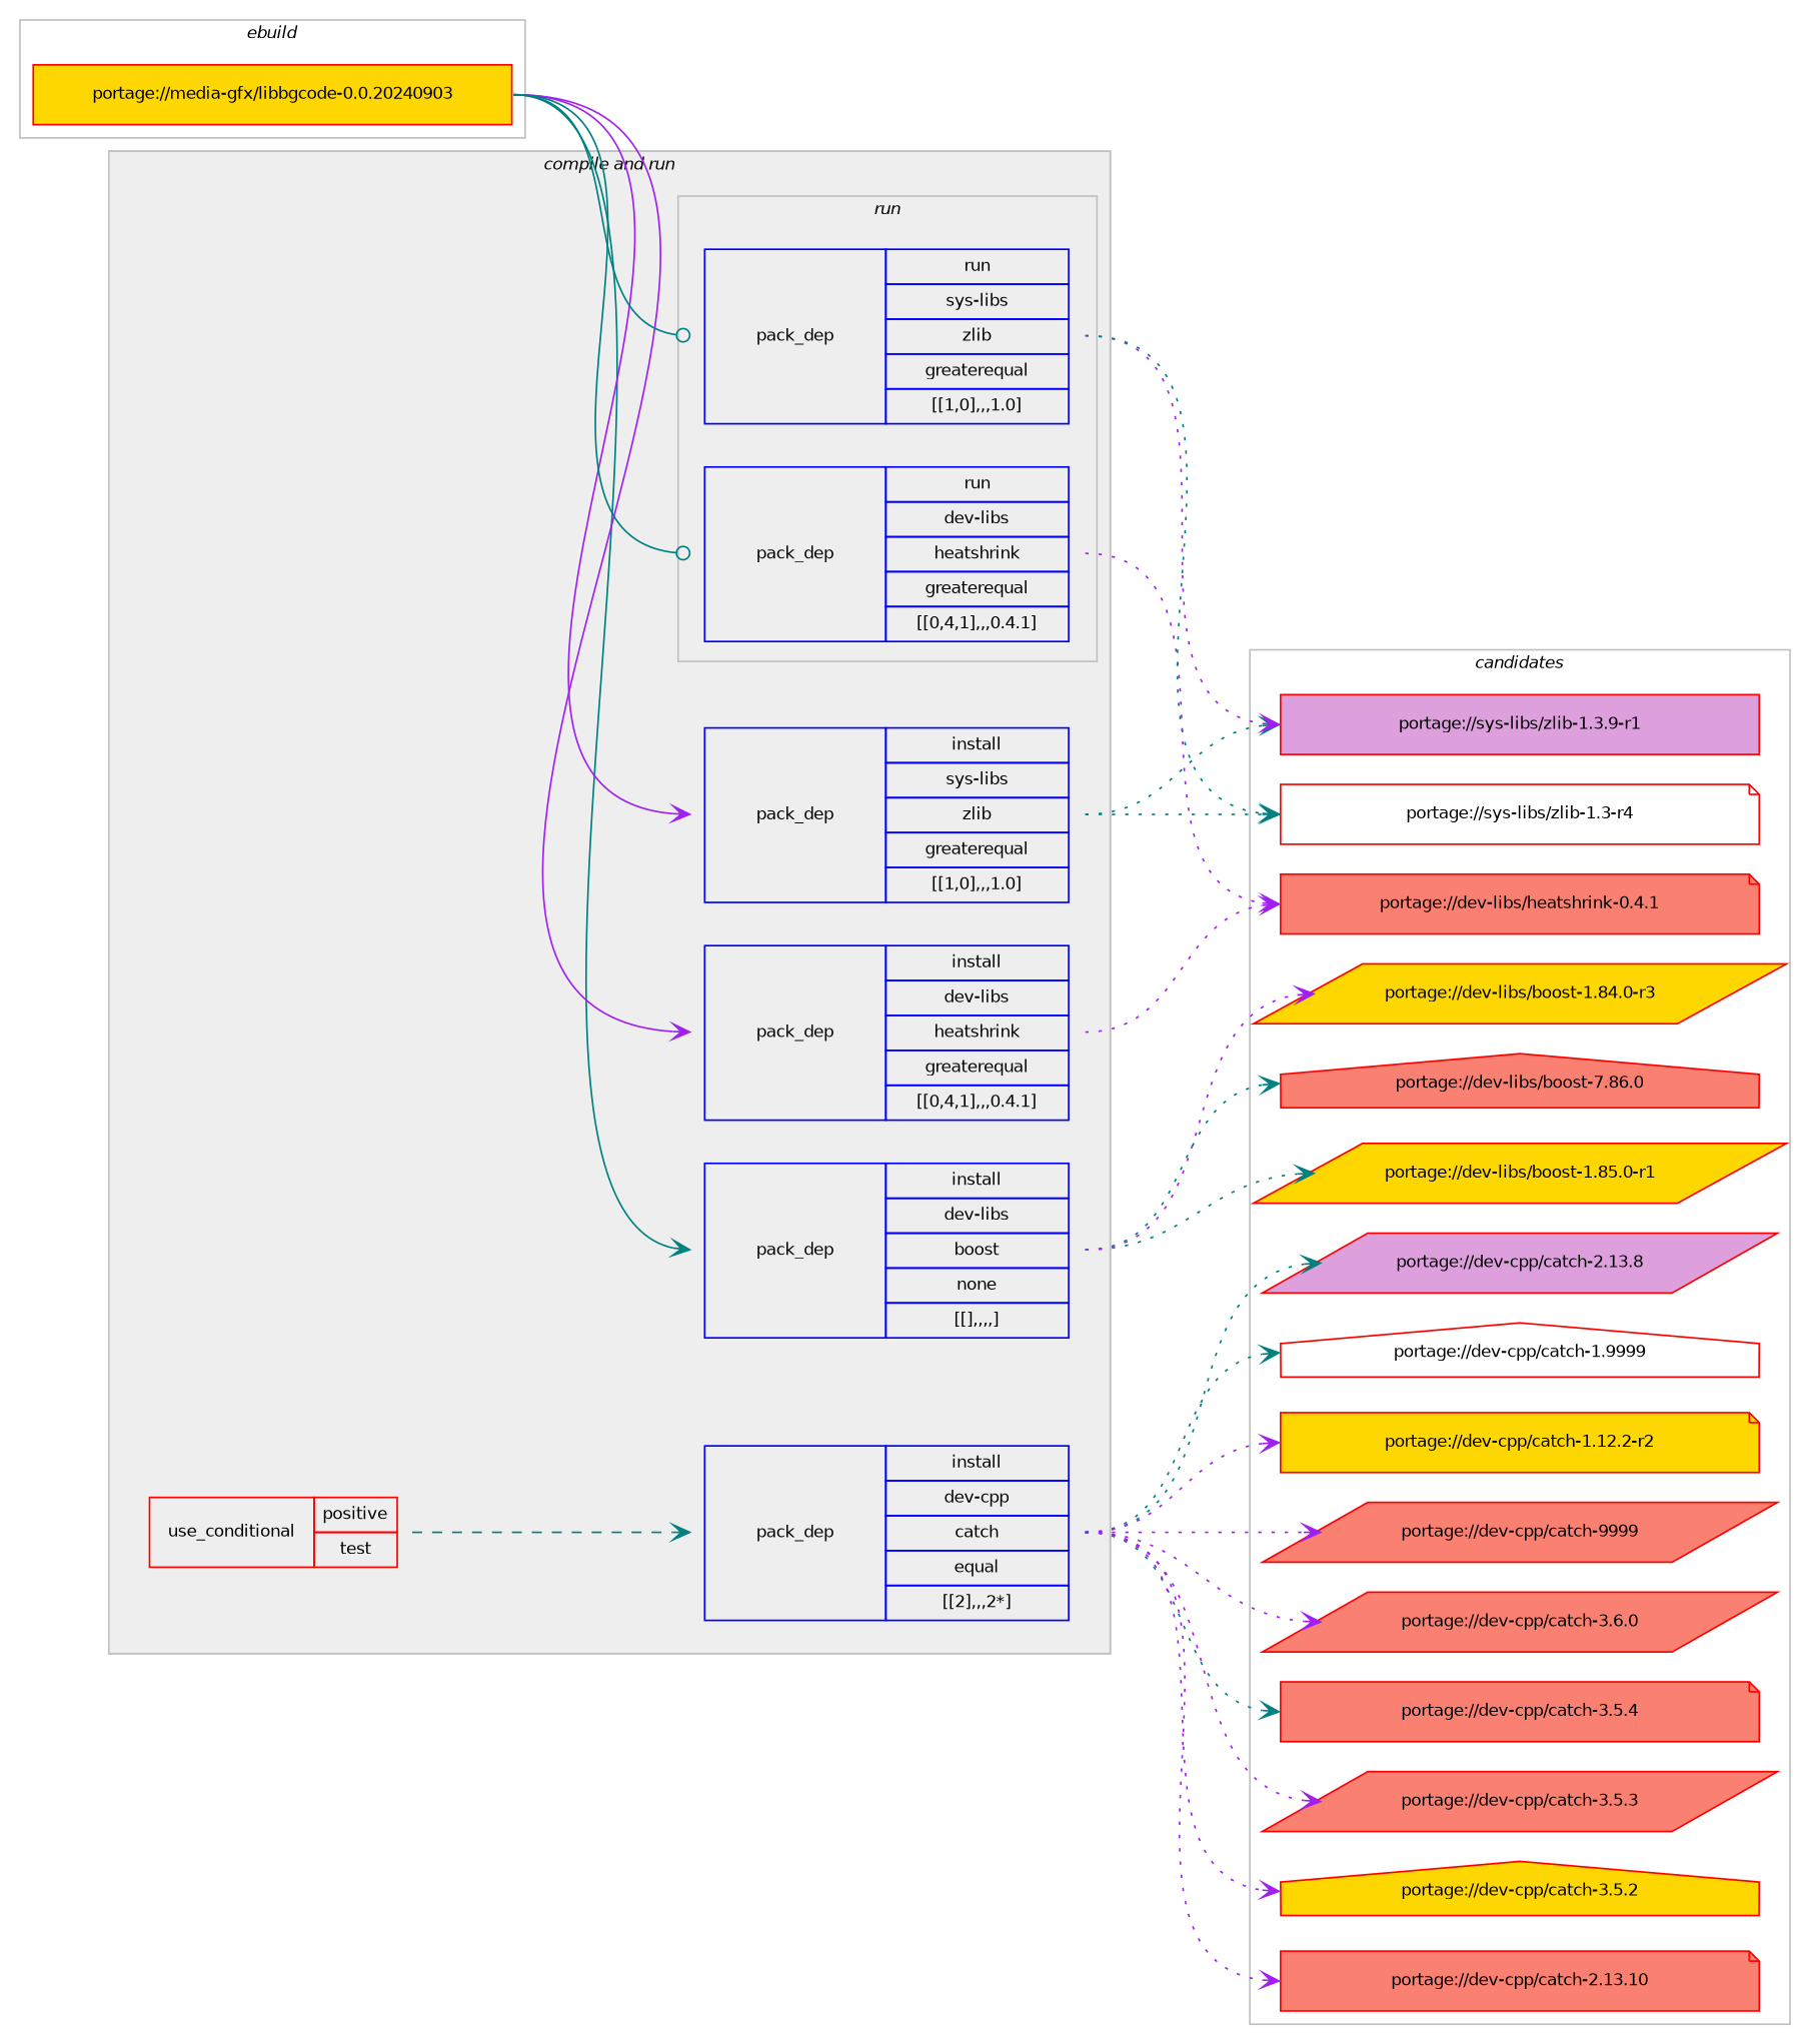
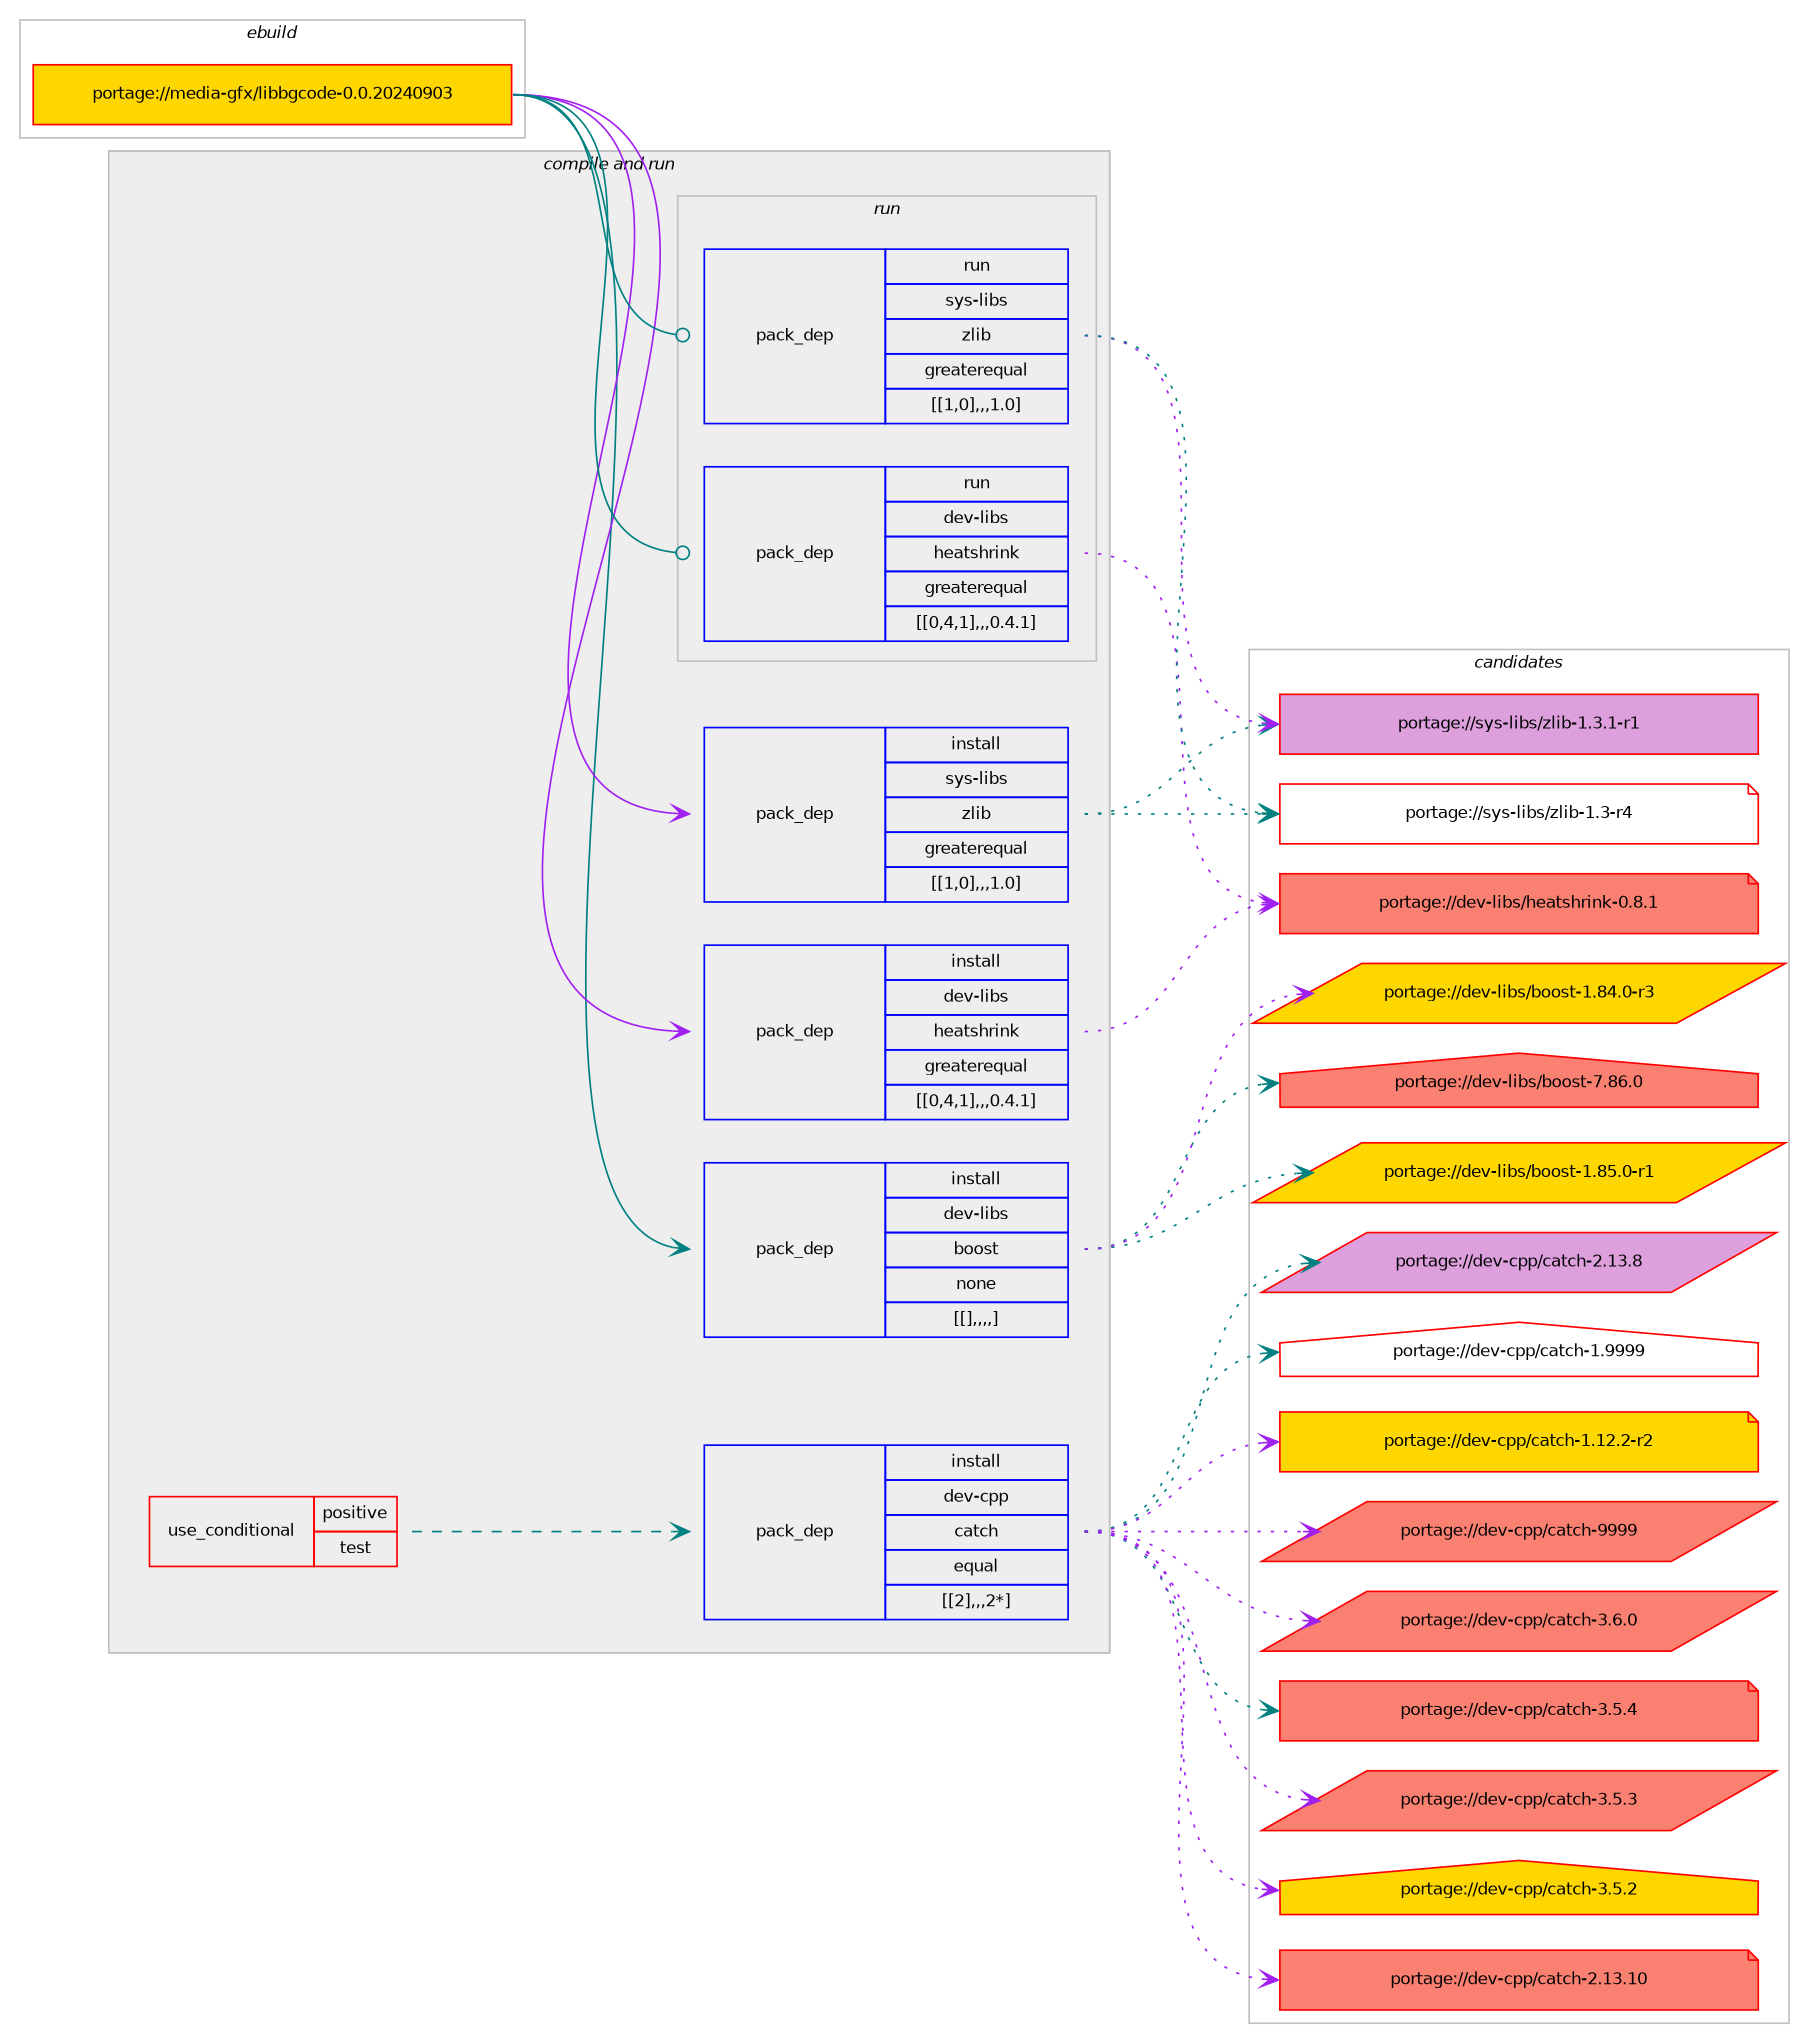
  digraph {
    compound=true
    concentrate=true
    fontname=Helvetica
    fontsize=10
    newrank=true
    rankdir=LR
    ranksep=1.5
    node [color=red fontname=Helvetica fontsize=10 shape=none style=filled]
    edge [arrowhead=vee color=teal headport=w style=dotted tailport=e weight=100]
    n1 [fillcolor=gold label="portage://media-gfx/libbgcode-0.0.20240903" shape=box width=4]
    n2 [color=blue label=<<TABLE BORDER="0" CELLBORDER="1" CELLSPACING="0" CELLPADDING="4" WIDTH="220"><TR><TD ROWSPAN="6" CELLPADDING="30">pack_dep</TD></TR><TR><TD WIDTH="110">install</TD></TR><TR><TD>dev-cpp</TD></TR><TR><TD>catch</TD></TR><TR><TD>equal</TD></TR><TR><TD>[[2],,,2*]</TD></TR></TABLE>> style=""]
    n3 [label=<<TABLE BORDER="0" CELLBORDER="1" CELLSPACING="0" CELLPADDING="4"><TR><TD ROWSPAN="3" CELLPADDING="10">use_conditional</TD></TR><TR><TD>positive</TD></TR><TR><TD>test</TD></TR></TABLE>> style=""]
    n4 [color=blue label=<<TABLE BORDER="0" CELLBORDER="1" CELLSPACING="0" CELLPADDING="4" WIDTH="220"><TR><TD ROWSPAN="6" CELLPADDING="30">pack_dep</TD></TR><TR><TD WIDTH="110">install</TD></TR><TR><TD>dev-libs</TD></TR><TR><TD>boost</TD></TR><TR><TD>none</TD></TR><TR><TD>[[],,,,]</TD></TR></TABLE>> style=""]
    n5 [color=blue label=<<TABLE BORDER="0" CELLBORDER="1" CELLSPACING="0" CELLPADDING="4" WIDTH="220"><TR><TD ROWSPAN="6" CELLPADDING="30">pack_dep</TD></TR><TR><TD WIDTH="110">install</TD></TR><TR><TD>dev-libs</TD></TR><TR><TD>heatshrink</TD></TR><TR><TD>greaterequal</TD></TR><TR><TD>[[0,4,1],,,0.4.1]</TD></TR></TABLE>> style=""]
    n6 [color=blue label=<<TABLE BORDER="0" CELLBORDER="1" CELLSPACING="0" CELLPADDING="4" WIDTH="220"><TR><TD ROWSPAN="6" CELLPADDING="30">pack_dep</TD></TR><TR><TD WIDTH="110">install</TD></TR><TR><TD>sys-libs</TD></TR><TR><TD>zlib</TD></TR><TR><TD>greaterequal</TD></TR><TR><TD>[[1,0],,,1.0]</TD></TR></TABLE>> style=""]
    n7 [color=blue label=<<TABLE BORDER="0" CELLBORDER="1" CELLSPACING="0" CELLPADDING="4" WIDTH="220"><TR><TD ROWSPAN="6" CELLPADDING="30">pack_dep</TD></TR><TR><TD WIDTH="110">run</TD></TR><TR><TD>dev-libs</TD></TR><TR><TD>heatshrink</TD></TR><TR><TD>greaterequal</TD></TR><TR><TD>[[0,4,1],,,0.4.1]</TD></TR></TABLE>> style=""]
    n8 [color=blue label=<<TABLE BORDER="0" CELLBORDER="1" CELLSPACING="0" CELLPADDING="4" WIDTH="220"><TR><TD ROWSPAN="6" CELLPADDING="30">pack_dep</TD></TR><TR><TD WIDTH="110">run</TD></TR><TR><TD>sys-libs</TD></TR><TR><TD>zlib</TD></TR><TR><TD>greaterequal</TD></TR><TR><TD>[[1,0],,,1.0]</TD></TR></TABLE>> style=""]
    n9 [fillcolor=salmon label="portage://dev-cpp/catch-9999" shape=parallelogram width=4]
    n10 [fillcolor=salmon label="portage://dev-cpp/catch-3.6.0" shape=parallelogram width=4]
    n11 [fillcolor=salmon label="portage://dev-cpp/catch-3.5.4" shape=note width=4]
    n12 [fillcolor=salmon label="portage://dev-cpp/catch-3.5.3" shape=parallelogram width=4]
    n13 [fillcolor=gold label="portage://dev-cpp/catch-3.5.2" shape=house width=4]
    n14 [fillcolor=salmon label="portage://dev-cpp/catch-2.13.10" shape=note width=4]
    n15 [fillcolor=plum label="portage://dev-cpp/catch-2.13.8" shape=parallelogram width=4]
    n16 [fillcolor=white label="portage://dev-cpp/catch-1.9999" shape=house width=4]
    n17 [fillcolor=gold label="portage://dev-cpp/catch-1.12.2-r2" shape=note width=4]
    n18 [fillcolor=salmon label="portage://dev-libs/boost-7.86.0" shape=house width=4]
    n19 [fillcolor=gold label="portage://dev-libs/boost-1.85.0-r1" shape=parallelogram width=4]
    n20 [fillcolor=gold label="portage://dev-libs/boost-1.84.0-r3" shape=parallelogram width=4]
-   n21 [fillcolor=salmon label="portage://dev-libs/heatshrink-0.4.1" shape=note width=4]
-   n22 [fillcolor=plum label="portage://sys-libs/zlib-1.3.9-r1" shape=box width=4]
+   n21 [fillcolor=salmon label="portage://dev-libs/heatshrink-0.8.1" shape=note width=4]
+   n22 [fillcolor=plum label="portage://sys-libs/zlib-1.3.1-r1" shape=box width=4]
    n23 [fillcolor=white label="portage://sys-libs/zlib-1.3-r4" shape=note width=4]
    subgraph cluster_1 {
      color=gray
      label=<<i>dependencies</i>>
      subgraph cluster_2 {
        color=gray
        fillcolor="#eeeeee"
        label=<<i>compile</i>>
        style=filled
        subgraph sub_3 {
          color=gray
          fillcolor="#eeeeee"
          label=<<i>compile</i>>
          style=filled
          n3
          subgraph sub_4 {
            color=gray
            fillcolor="#eeeeee"
            label=<<i>compile</i>>
            style=filled
            n2
          }
        }
        subgraph sub_5 {
          color=gray
          fillcolor="#eeeeee"
          label=<<i>compile</i>>
          style=filled
          n4
        }
        subgraph sub_6 {
          color=gray
          fillcolor="#eeeeee"
          label=<<i>compile</i>>
          style=filled
          n5
        }
        subgraph sub_7 {
          color=gray
          fillcolor="#eeeeee"
          label=<<i>compile</i>>
          style=filled
          n6
        }
      }
      subgraph cluster_8 {
        color=gray
        fillcolor="#eeeeee"
        label=<<i>compile and run</i>>
        style=filled
      }
      subgraph cluster_9 {
        color=gray
        fillcolor="#eeeeee"
        label=<<i>run</i>>
        style=filled
        subgraph sub_10 {
          color=gray
          fillcolor="#eeeeee"
          label=<<i>run</i>>
          style=filled
          n7
        }
        subgraph sub_11 {
          color=gray
          fillcolor="#eeeeee"
          label=<<i>run</i>>
          style=filled
          n8
        }
      }
    }
    subgraph cluster_12 {
      color=gray
      label=<<i>ebuild</i>>
      n1
    }
    subgraph cluster_13 {
      color=gray
      label=<<i>candidates</i>>
      rank=same
      subgraph sub_14 {
        color=black
        label=<<i>candidates</i>>
        nodesep=1
        rank=same
        n9
        n10
        n11
        n12
        n13
        n14
        n15
        n16
        n17
      }
      subgraph sub_15 {
        color=black
        label=<<i>candidates</i>>
        nodesep=1
        rank=same
        n18
        n19
        n20
      }
      subgraph sub_16 {
        color=black
        label=<<i>candidates</i>>
        nodesep=1
        rank=same
        n21
      }
      subgraph sub_17 {
        color=black
        label=<<i>candidates</i>>
        nodesep=1
        rank=same
        n22
        n23
      }
      subgraph sub_18 {
        color=black
        label=<<i>candidates</i>>
        nodesep=1
        rank=same
        n21
      }
      subgraph sub_19 {
        color=black
        label=<<i>candidates</i>>
        nodesep=1
        rank=same
        n22
        n23
      }
    }
    n1 -> n4 [style=solid weight=20]
    n1 -> n5 [color=purple style=solid weight=20]
    n1 -> n6 [color=purple style=solid weight=20]
    n1 -> n7 [arrowhead=odot style=solid weight=20]
    n1 -> n8 [arrowhead=odot style=solid weight=20]
    n2 -> n9 [color=purple]
    n2 -> n10 [color=purple]
    n2 -> n11
    n2 -> n12 [color=purple]
    n2 -> n13 [color=purple]
    n2 -> n14 [color=purple]
    n2 -> n15
    n2 -> n16
    n2 -> n17 [color=purple]
    n3 -> n2 [style=dashed weight=20]
    n4 -> n18
    n4 -> n19
    n4 -> n20 [color=purple]
    n5 -> n21 [color=purple]
    n6 -> n22
    n6 -> n23
    n7 -> n21 [color=purple]
    n8 -> n22 [color=purple]
    n8 -> n23
  }
